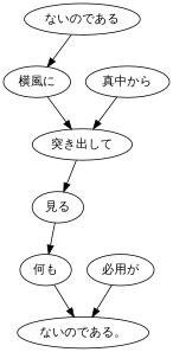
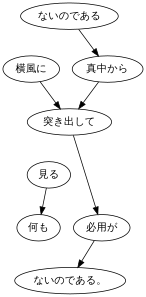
  digraph {
    fontname=Lato
    node [fontname=Lato]
    edge [fontname=Lato]
    n1 [label="何も"]
    n2 [label="ないのである。"]
    n3 [label="ないのである"]
    n4 [label="横風に"]
    n5 [label="突き出して"]
    n6 [label="見る"]
    n7 [label="真中から"]
    n8 [label="必用が"]
-   n1 -> n2
-   n3 -> n4
+   n3 -> n7
    n4 -> n5
-   n5 -> n6
+   n5 -> n8
    n6 -> n1
    n7 -> n5
    n8 -> n2
  }
